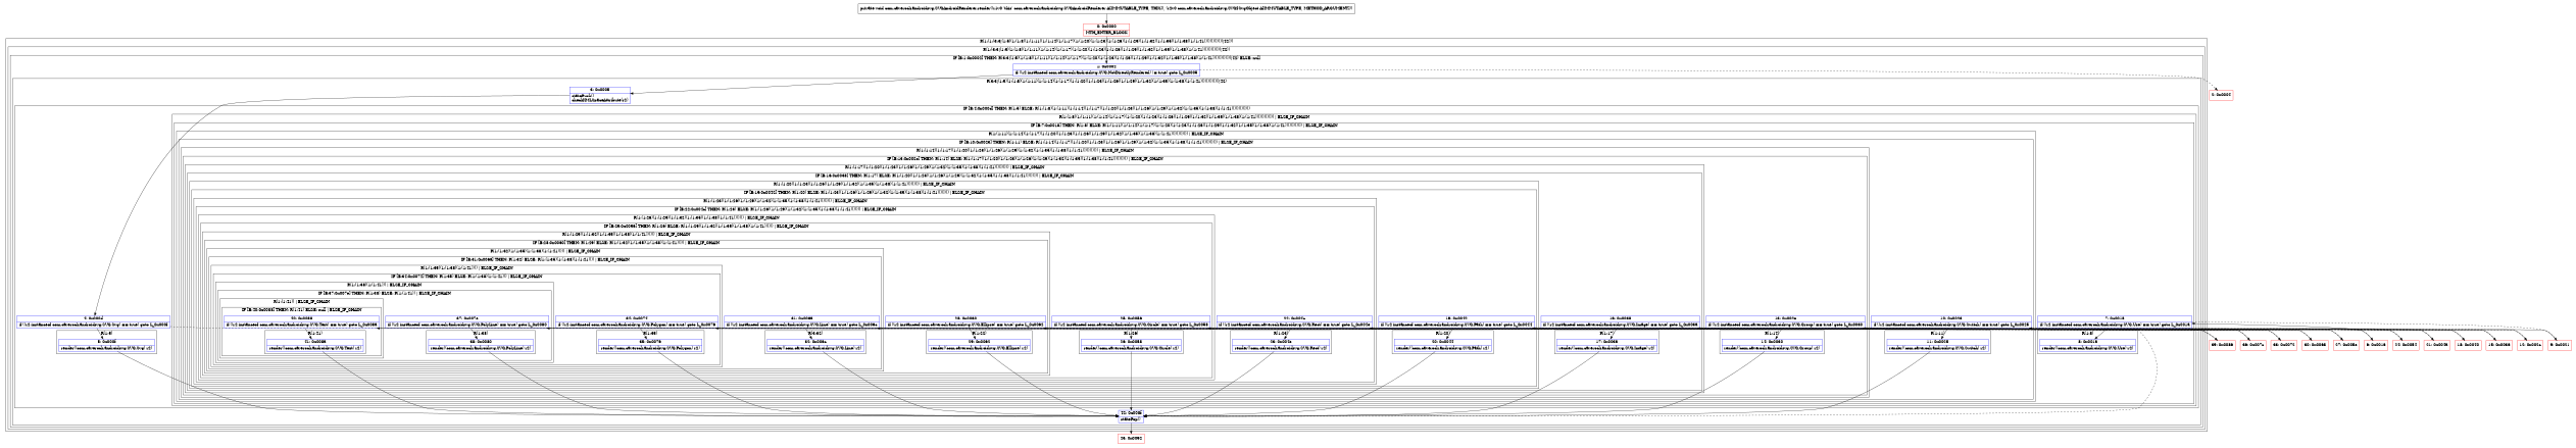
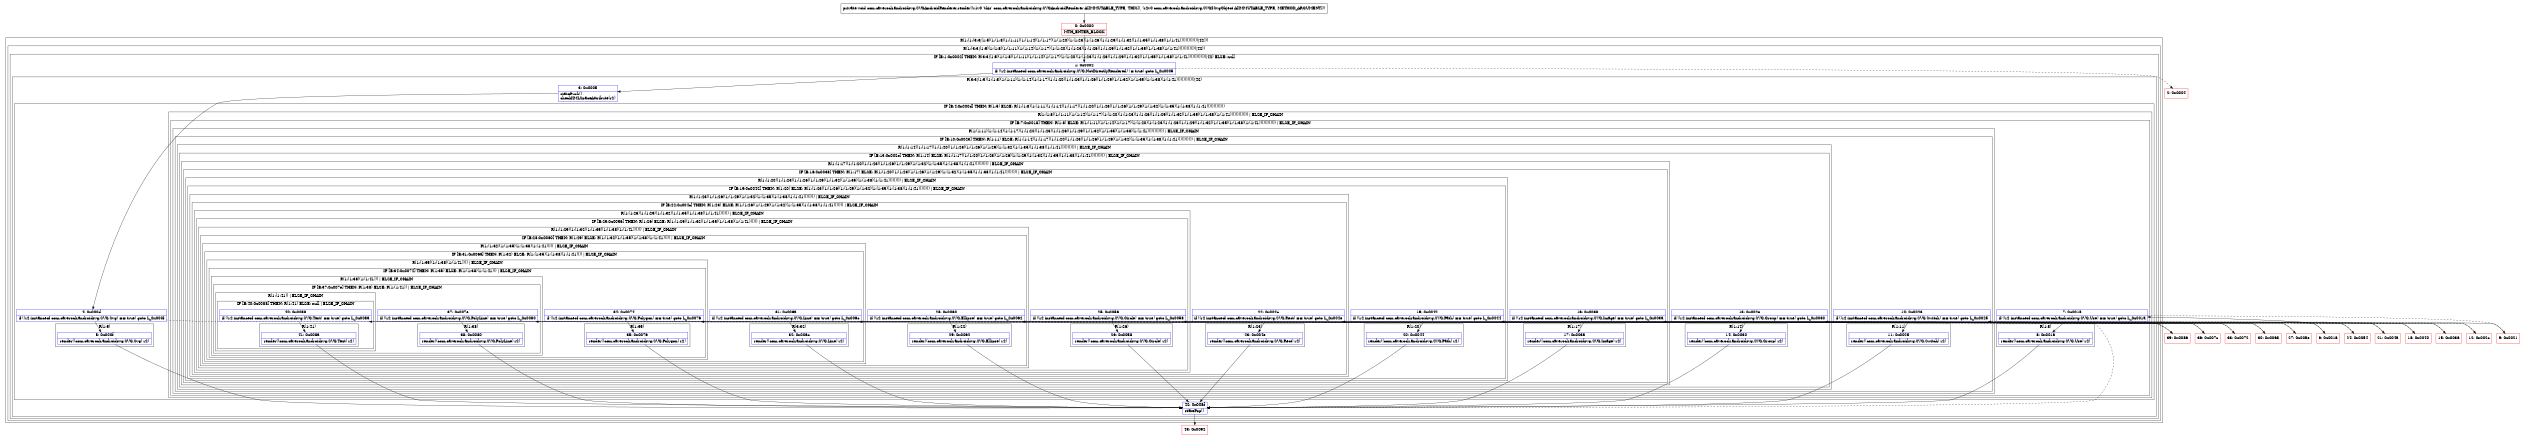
  digraph {
    node [color=blue shape=record]
    n1 [label="{5\:\ 0x000f|render((com.caverock.androidsvg.SVG.Svg) r2)\l}"]
    n2 [label="{8\:\ 0x001a|render((com.caverock.androidsvg.SVG.Use) r2)\l}"]
    n3 [label="{11\:\ 0x0025|render((com.caverock.androidsvg.SVG.Switch) r2)\l}"]
    n4 [label="{14\:\ 0x0030|render((com.caverock.androidsvg.SVG.Group) r2)\l}"]
    n5 [label="{17\:\ 0x003a|render((com.caverock.androidsvg.SVG.Image) r2)\l}"]
    n6 [label="{20\:\ 0x0044|render((com.caverock.androidsvg.SVG.Path) r2)\l}"]
    n7 [label="{23\:\ 0x004e|render((com.caverock.androidsvg.SVG.Rect) r2)\l}"]
    n8 [label="{26\:\ 0x0058|render((com.caverock.androidsvg.SVG.Circle) r2)\l}"]
    n9 [label="{29\:\ 0x0062|render((com.caverock.androidsvg.SVG.Ellipse) r2)\l}"]
    n10 [label="{32\:\ 0x006c|render((com.caverock.androidsvg.SVG.Line) r2)\l}"]
    n11 [label="{35\:\ 0x0076|render((com.caverock.androidsvg.SVG.Polygon) r2)\l}"]
    n12 [label="{38\:\ 0x0080|render((com.caverock.androidsvg.SVG.PolyLine) r2)\l}"]
    n13 [label="{41\:\ 0x008a|render((com.caverock.androidsvg.SVG.Text) r2)\l}"]
    n14 [label="{40\:\ 0x0088|if ((r2 instanceof com.caverock.androidsvg.SVG.Text) == true) goto L_0x008a\l}"]
    n15 [label="{37\:\ 0x007e|if ((r2 instanceof com.caverock.androidsvg.SVG.PolyLine) == true) goto L_0x0080\l}"]
    n16 [label="{34\:\ 0x0074|if ((r2 instanceof com.caverock.androidsvg.SVG.Polygon) == true) goto L_0x0076\l}"]
    n17 [label="{31\:\ 0x006a|if ((r2 instanceof com.caverock.androidsvg.SVG.Line) == true) goto L_0x006c\l}"]
    n18 [label="{28\:\ 0x0060|if ((r2 instanceof com.caverock.androidsvg.SVG.Ellipse) == true) goto L_0x0062\l}"]
    n19 [label="{25\:\ 0x0056|if ((r2 instanceof com.caverock.androidsvg.SVG.Circle) == true) goto L_0x0058\l}"]
    n20 [label="{22\:\ 0x004c|if ((r2 instanceof com.caverock.androidsvg.SVG.Rect) == true) goto L_0x004e\l}"]
    n21 [label="{19\:\ 0x0042|if ((r2 instanceof com.caverock.androidsvg.SVG.Path) == true) goto L_0x0044\l}"]
    n22 [label="{16\:\ 0x0038|if ((r2 instanceof com.caverock.androidsvg.SVG.Image) == true) goto L_0x003a\l}"]
    n23 [label="{13\:\ 0x002e|if ((r2 instanceof com.caverock.androidsvg.SVG.Group) == true) goto L_0x0030\l}"]
    n24 [label="{10\:\ 0x0023|if ((r2 instanceof com.caverock.androidsvg.SVG.Switch) == true) goto L_0x0025\l}"]
    n25 [label="{7\:\ 0x0018|if ((r2 instanceof com.caverock.androidsvg.SVG.Use) == true) goto L_0x001a\l}"]
    n26 [label="{4\:\ 0x000d|if ((r2 instanceof com.caverock.androidsvg.SVG.Svg) == true) goto L_0x000f\l}"]
    n27 [label="{3\:\ 0x0005|statePush()\lcheckXMLSpaceAttribute(r2)\l}"]
    n28 [label="{42\:\ 0x008f|statePop()\l}"]
    n29 [label="{1\:\ 0x0002|if ((r2 instanceof com.caverock.androidsvg.SVG.NotDirectlyRendered) != true) goto L_0x0005\l}"]
    n30 [color=red label="{39\:\ 0x0086}"]
    n31 [color=red label="{36\:\ 0x007c}"]
    n32 [color=red label="{33\:\ 0x0072}"]
    n33 [color=red label="{30\:\ 0x0068}"]
    n34 [color=red label="{27\:\ 0x005e}"]
    n35 [color=red label="{24\:\ 0x0054}"]
    n36 [color=red label="{21\:\ 0x004a}"]
    n37 [color=red label="{18\:\ 0x0040}"]
    n38 [color=red label="{15\:\ 0x0036}"]
    n39 [color=red label="{12\:\ 0x002c}"]
    n40 [color=red label="{9\:\ 0x0021}"]
    n41 [color=red label="{6\:\ 0x0016}"]
    n42 [color=red label="{43\:\ 0x0092}"]
    n43 [color=red label="{2\:\ 0x0004}"]
    n44 [color=red label="{0\:\ 0x0000|MTH_ENTER_BLOCK\l}"]
    n45 [label="{private void com.caverock.androidsvg.SVGAndroidRenderer.render((r1v0 'this' com.caverock.androidsvg.SVGAndroidRenderer A[IMMUTABLE_TYPE, THIS]), (r2v0 com.caverock.androidsvg.SVG$SvgObject A[IMMUTABLE_TYPE, METHOD_ARGUMENT])) }" color=""]
    subgraph cluster_1 {
      label="R(1:(1:(3:3|(1:5)(1:(1:8)(1:(1:11)(1:(1:14)(1:(1:17)(1:(1:20)(1:(1:23)(1:(1:26)(1:(1:29)(1:(1:32)(1:(1:35)(1:(1:38)(1:(1:41)))))))))))))|42)))"
      subgraph cluster_2 {
        label="R(1:(3:3|(1:5)(1:(1:8)(1:(1:11)(1:(1:14)(1:(1:17)(1:(1:20)(1:(1:23)(1:(1:26)(1:(1:29)(1:(1:32)(1:(1:35)(1:(1:38)(1:(1:41)))))))))))))|42))"
        subgraph cluster_3 {
          label="IF [B:1:0x0002] THEN: R(3:3|(1:5)(1:(1:8)(1:(1:11)(1:(1:14)(1:(1:17)(1:(1:20)(1:(1:23)(1:(1:26)(1:(1:29)(1:(1:32)(1:(1:35)(1:(1:38)(1:(1:41)))))))))))))|42) ELSE: null"
          n29
          subgraph cluster_4 {
            label="R(3:3|(1:5)(1:(1:8)(1:(1:11)(1:(1:14)(1:(1:17)(1:(1:20)(1:(1:23)(1:(1:26)(1:(1:29)(1:(1:32)(1:(1:35)(1:(1:38)(1:(1:41)))))))))))))|42)"
            n27
            n28
            subgraph cluster_5 {
              label="IF [B:4:0x000d] THEN: R(1:5) ELSE: R(1:(1:8)(1:(1:11)(1:(1:14)(1:(1:17)(1:(1:20)(1:(1:23)(1:(1:26)(1:(1:29)(1:(1:32)(1:(1:35)(1:(1:38)(1:(1:41)))))))))))))"
              n26
              subgraph cluster_6 {
                label="R(1:5)"
                n1
              }
              subgraph cluster_7 {
                label="R(1:(1:8)(1:(1:11)(1:(1:14)(1:(1:17)(1:(1:20)(1:(1:23)(1:(1:26)(1:(1:29)(1:(1:32)(1:(1:35)(1:(1:38)(1:(1:41))))))))))))) | ELSE_IF_CHAIN\l"
                subgraph cluster_8 {
                  label="IF [B:7:0x0018] THEN: R(1:8) ELSE: R(1:(1:11)(1:(1:14)(1:(1:17)(1:(1:20)(1:(1:23)(1:(1:26)(1:(1:29)(1:(1:32)(1:(1:35)(1:(1:38)(1:(1:41)))))))))))) | ELSE_IF_CHAIN\l"
                  n25
                  subgraph cluster_9 {
                    label="R(1:8)"
                    n2
                  }
                  subgraph cluster_10 {
                    label="R(1:(1:11)(1:(1:14)(1:(1:17)(1:(1:20)(1:(1:23)(1:(1:26)(1:(1:29)(1:(1:32)(1:(1:35)(1:(1:38)(1:(1:41)))))))))))) | ELSE_IF_CHAIN\l"
                    subgraph cluster_11 {
                      label="IF [B:10:0x0023] THEN: R(1:11) ELSE: R(1:(1:14)(1:(1:17)(1:(1:20)(1:(1:23)(1:(1:26)(1:(1:29)(1:(1:32)(1:(1:35)(1:(1:38)(1:(1:41))))))))))) | ELSE_IF_CHAIN\l"
                      n24
                      subgraph cluster_12 {
                        label="R(1:11)"
                        n3
                      }
                      subgraph cluster_13 {
                        label="R(1:(1:14)(1:(1:17)(1:(1:20)(1:(1:23)(1:(1:26)(1:(1:29)(1:(1:32)(1:(1:35)(1:(1:38)(1:(1:41))))))))))) | ELSE_IF_CHAIN\l"
                        subgraph cluster_14 {
                          label="IF [B:13:0x002e] THEN: R(1:14) ELSE: R(1:(1:17)(1:(1:20)(1:(1:23)(1:(1:26)(1:(1:29)(1:(1:32)(1:(1:35)(1:(1:38)(1:(1:41)))))))))) | ELSE_IF_CHAIN\l"
                          n23
                          subgraph cluster_15 {
                            label="R(1:14)"
                            n4
                          }
                          subgraph cluster_16 {
                            label="R(1:(1:17)(1:(1:20)(1:(1:23)(1:(1:26)(1:(1:29)(1:(1:32)(1:(1:35)(1:(1:38)(1:(1:41)))))))))) | ELSE_IF_CHAIN\l"
                            subgraph cluster_17 {
                              label="IF [B:16:0x0038] THEN: R(1:17) ELSE: R(1:(1:20)(1:(1:23)(1:(1:26)(1:(1:29)(1:(1:32)(1:(1:35)(1:(1:38)(1:(1:41))))))))) | ELSE_IF_CHAIN\l"
                              n22
                              subgraph cluster_18 {
                                label="R(1:17)"
                                n5
                              }
                              subgraph cluster_19 {
                                label="R(1:(1:20)(1:(1:23)(1:(1:26)(1:(1:29)(1:(1:32)(1:(1:35)(1:(1:38)(1:(1:41))))))))) | ELSE_IF_CHAIN\l"
                                subgraph cluster_20 {
                                  label="IF [B:19:0x0042] THEN: R(1:20) ELSE: R(1:(1:23)(1:(1:26)(1:(1:29)(1:(1:32)(1:(1:35)(1:(1:38)(1:(1:41)))))))) | ELSE_IF_CHAIN\l"
                                  n21
                                  subgraph cluster_21 {
                                    label="R(1:20)"
                                    n6
                                  }
                                  subgraph cluster_22 {
                                    label="R(1:(1:23)(1:(1:26)(1:(1:29)(1:(1:32)(1:(1:35)(1:(1:38)(1:(1:41)))))))) | ELSE_IF_CHAIN\l"
                                    subgraph cluster_23 {
                                      label="IF [B:22:0x004c] THEN: R(1:23) ELSE: R(1:(1:26)(1:(1:29)(1:(1:32)(1:(1:35)(1:(1:38)(1:(1:41))))))) | ELSE_IF_CHAIN\l"
                                      n20
                                      subgraph cluster_24 {
                                        label="R(1:23)"
                                        n7
                                      }
                                      subgraph cluster_25 {
                                        label="R(1:(1:26)(1:(1:29)(1:(1:32)(1:(1:35)(1:(1:38)(1:(1:41))))))) | ELSE_IF_CHAIN\l"
                                        subgraph cluster_26 {
                                          label="IF [B:25:0x0056] THEN: R(1:26) ELSE: R(1:(1:29)(1:(1:32)(1:(1:35)(1:(1:38)(1:(1:41)))))) | ELSE_IF_CHAIN\l"
                                          n19
                                          subgraph cluster_27 {
                                            label="R(1:26)"
                                            n8
                                          }
                                          subgraph cluster_28 {
                                            label="R(1:(1:29)(1:(1:32)(1:(1:35)(1:(1:38)(1:(1:41)))))) | ELSE_IF_CHAIN\l"
                                            subgraph cluster_29 {
                                              label="IF [B:28:0x0060] THEN: R(1:29) ELSE: R(1:(1:32)(1:(1:35)(1:(1:38)(1:(1:41))))) | ELSE_IF_CHAIN\l"
                                              n18
                                              subgraph cluster_30 {
                                                label="R(1:22)"
                                                n9
                                              }
                                              subgraph cluster_31 {
                                                label="R(1:(1:32)(1:(1:35)(1:(1:38)(1:(1:41))))) | ELSE_IF_CHAIN\l"
                                                subgraph cluster_32 {
                                                  label="IF [B:31:0x006a] THEN: R(1:32) ELSE: R(1:(1:35)(1:(1:38)(1:(1:41)))) | ELSE_IF_CHAIN\l"
                                                  n17
                                                  subgraph cluster_33 {
                                                    label="R(3:32)"
                                                    n10
                                                  }
                                                  subgraph cluster_34 {
                                                    label="R(1:(1:35)(1:(1:38)(1:(1:41)))) | ELSE_IF_CHAIN\l"
                                                    subgraph cluster_35 {
                                                      label="IF [B:34:0x0074] THEN: R(1:35) ELSE: R(1:(1:38)(1:(1:41))) | ELSE_IF_CHAIN\l"
                                                      n16
                                                      subgraph cluster_36 {
                                                        label="R(1:35)"
                                                        n11
                                                      }
                                                      subgraph cluster_37 {
                                                        label="R(1:(1:38)(1:(1:41))) | ELSE_IF_CHAIN\l"
                                                        subgraph cluster_38 {
                                                          label="IF [B:37:0x007e] THEN: R(1:38) ELSE: R(1:(1:41)) | ELSE_IF_CHAIN\l"
                                                          n15
                                                          subgraph cluster_39 {
                                                            label="R(1:38)"
                                                            n12
                                                          }
                                                          subgraph cluster_40 {
                                                            label="R(1:(1:41)) | ELSE_IF_CHAIN\l"
                                                            subgraph cluster_41 {
                                                              label="IF [B:40:0x0088] THEN: R(1:41) ELSE: null | ELSE_IF_CHAIN\l"
                                                              n14
                                                              subgraph cluster_42 {
                                                                label="R(1:41)"
                                                                n13
                                                              }
                                                            }
                                                          }
                                                        }
                                                      }
                                                    }
                                                  }
                                                }
                                              }
                                            }
                                          }
                                        }
                                      }
                                    }
                                  }
                                }
                              }
                            }
                          }
                        }
                      }
                    }
                  }
                }
              }
            }
          }
        }
      }
    }
    n1 -> n28
+   n2 -> n28
    n3 -> n28
    n4 -> n28
    n5 -> n28
    n6 -> n28
    n7 -> n28
    n8 -> n28
    n9 -> n28
    n10 -> n28
    n11 -> n28
    n12 -> n28
    n13 -> n28
    n14 -> n13
    n14 -> n28 [style=dashed]
    n15 -> n12
    n15 -> n30 [style=dashed]
    n16 -> n11
    n16 -> n31 [style=dashed]
    n17 -> n10
    n17 -> n32 [style=dashed]
    n18 -> n9
    n18 -> n33 [style=dashed]
    n19 -> n8
    n19 -> n34 [style=dashed]
    n20 -> n7
    n20 -> n35 [style=dashed]
    n21 -> n6
    n21 -> n36 [style=dashed]
    n22 -> n5
    n22 -> n37 [style=dashed]
    n23 -> n4
    n23 -> n38 [style=dashed]
    n24 -> n3
    n24 -> n39 [style=dashed]
    n25 -> n2
    n25 -> n40 [style=dashed]
    n26 -> n1
    n26 -> n41 [style=dashed]
    n27 -> n26
    n28 -> n42
    n29 -> n27
    n29 -> n43 [style=dashed]
    n30 -> n14
    n31 -> n15
    n32 -> n16
    n33 -> n17
    n34 -> n18
    n35 -> n19
    n36 -> n20
    n37 -> n21
    n38 -> n22
    n39 -> n23
    n40 -> n24
    n41 -> n25
    n44 -> n29
    n45 -> n44
  }
